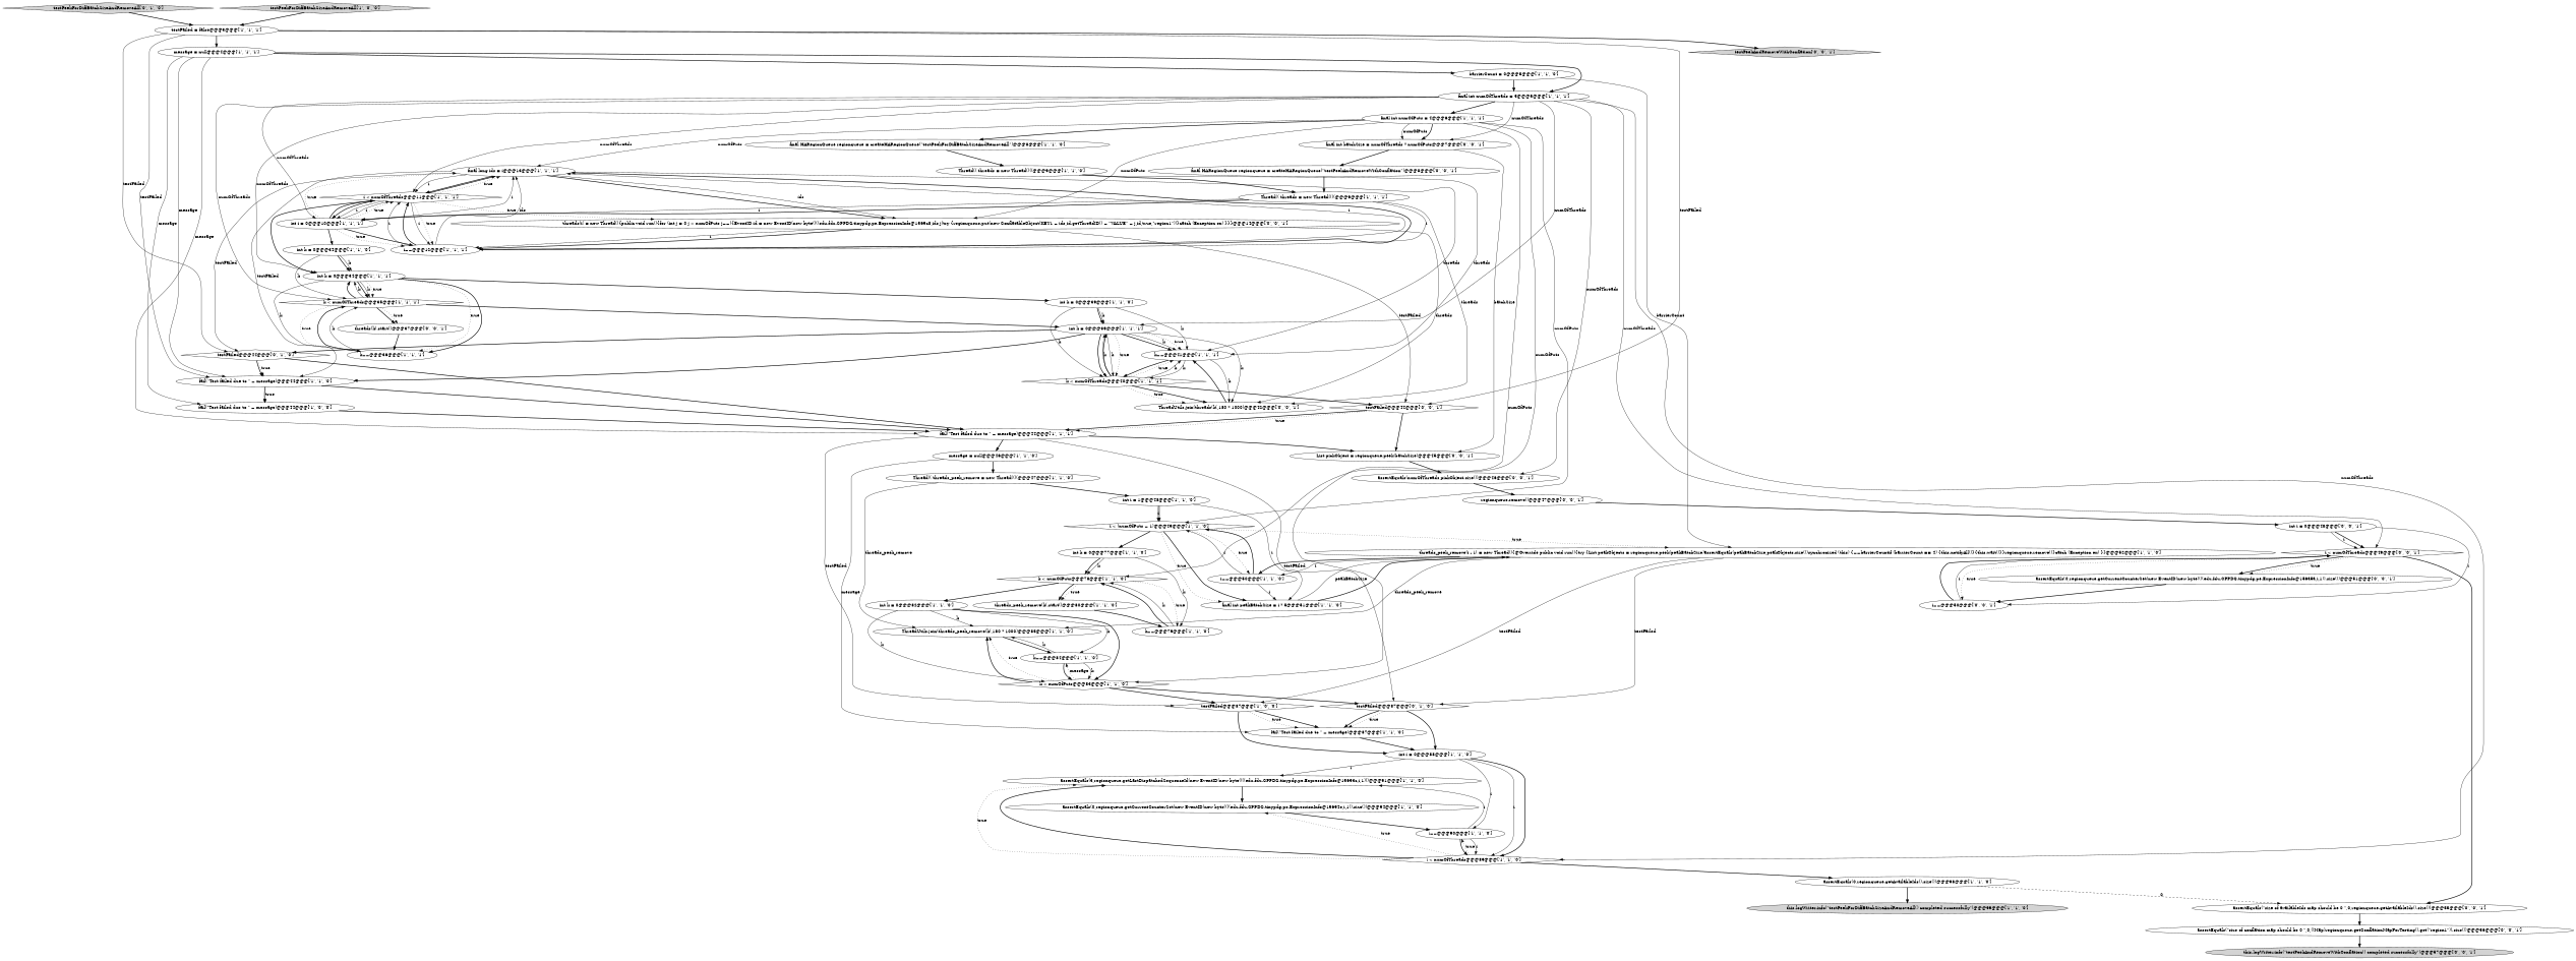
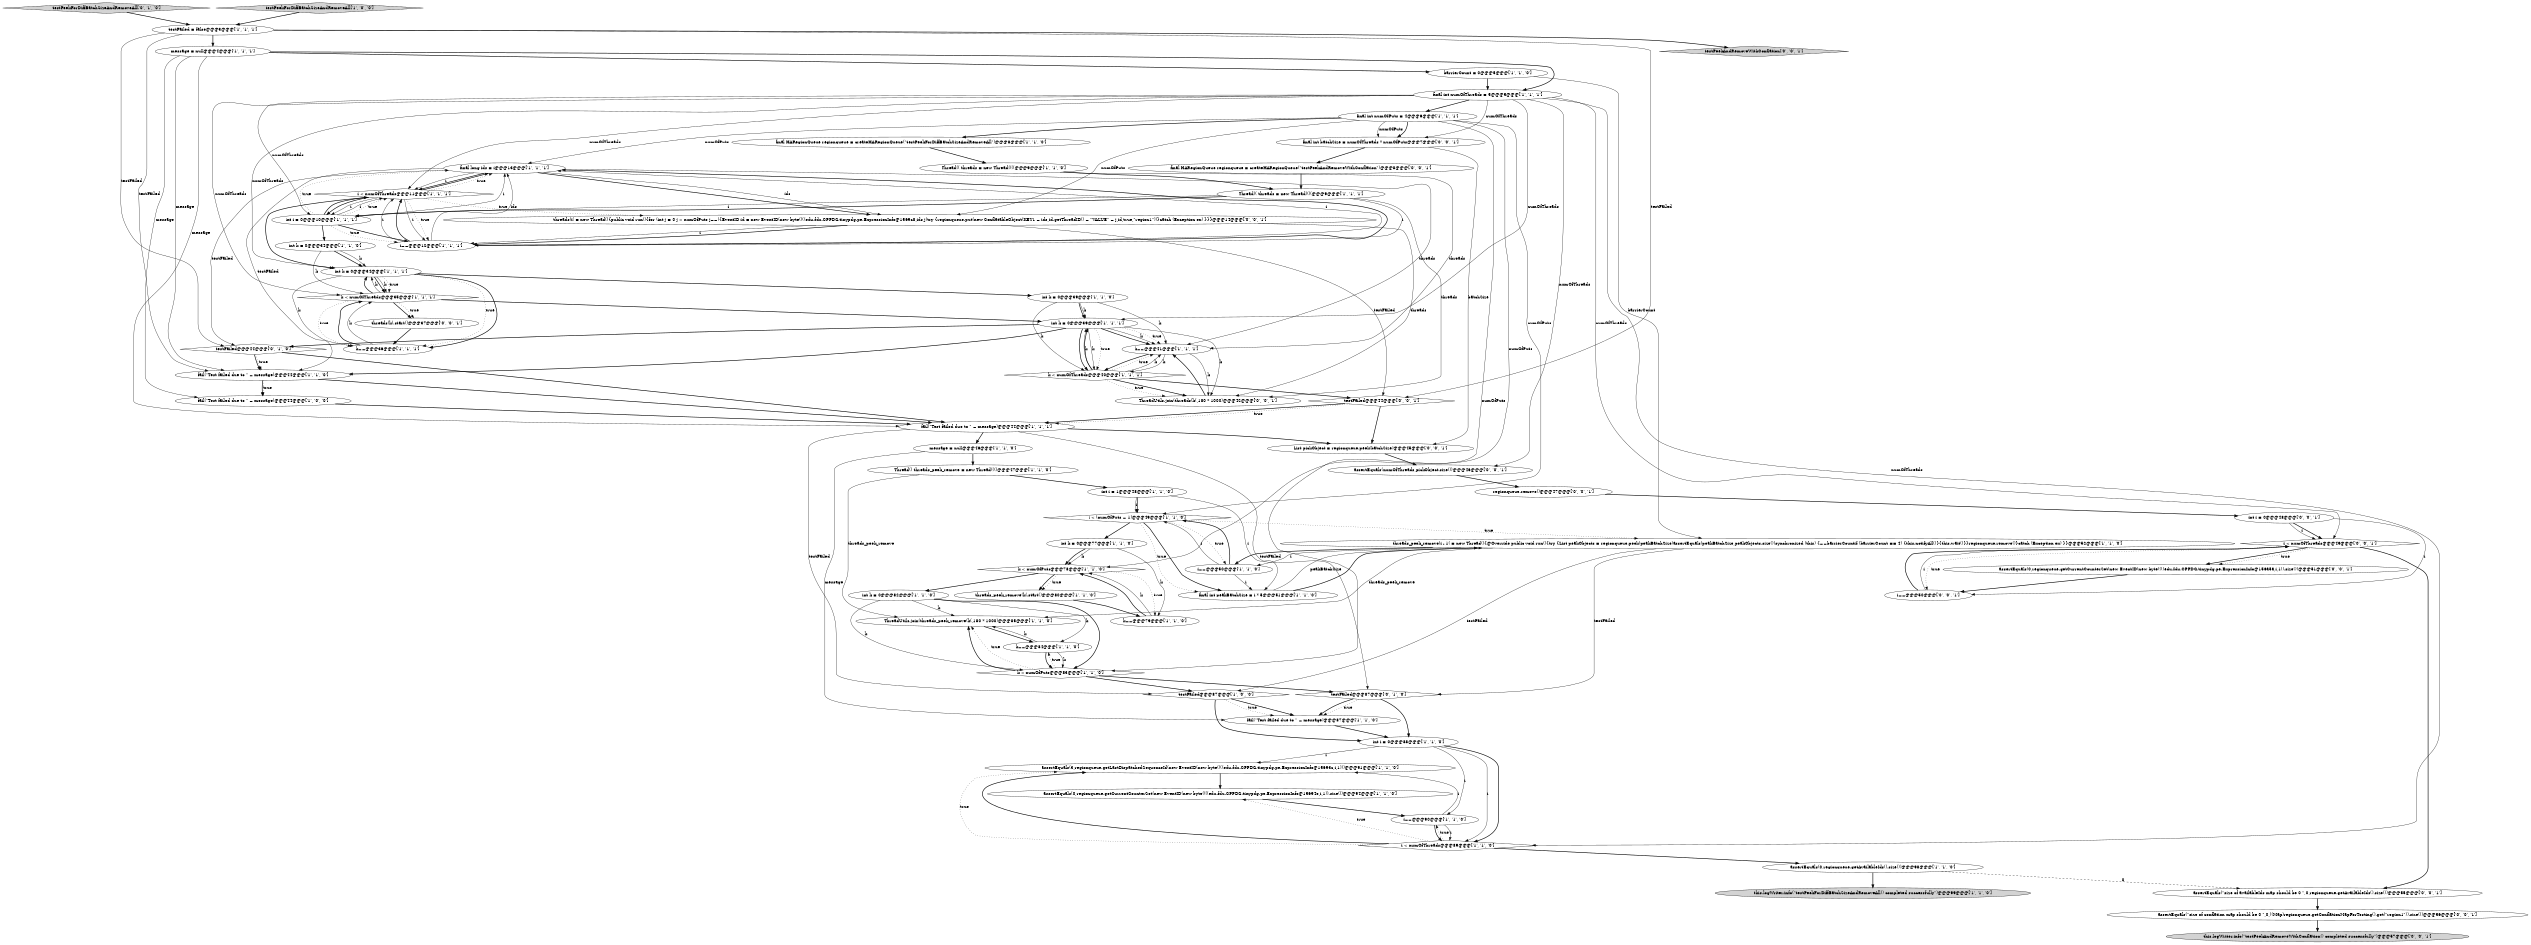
  digraph {
    node [fillcolor=white shape=ellipse style=filled]
    edge [style=bold]
    n1 [label="testFailed@@@87@@@['0', '1', '0']" shape=diamond]
    n2 [label="int i = 0@@@88@@@['1', '1', '0']"]
    n3 [label="fail(\"Test failed due to \" + message)@@@87@@@['1', '1', '0']"]
    n4 [label="assertEquals(3,regionqueue.getLastDispatchedSequenceId(new EventID(new byte((((edu.fdu.CPPDG.tinypdg.pe.ExpressionInfo@15693c,i,1)))@@@91@@@['1', '1', '0']"]
    n5 [label="i < numOfThreads@@@89@@@['1', '1', '0']" shape=diamond]
    n6 [label="i++@@@90@@@['1', '1', '0']"]
    n7 [fillcolor=lightgray label="testPeekAndRemoveWithConflation['0', '0', '1']" shape=diamond]
    n8 [label="testFailed = false@@@3@@@['1', '1', '1']"]
    n9 [label="testFailed@@@44@@@['0', '0', '1']" shape=diamond]
    n10 [label="fail(\"Test failed due to \" + message)@@@44@@@['1', '1', '0']"]
    n11 [label="testFailed@@@44@@@['0', '1', '0']" shape=diamond]
    n12 [label="message = null@@@4@@@['1', '1', '1']"]
    n13 [fillcolor=lightgray label="this.logWriter.info(\"testPeekForDiffBatchSizeAndRemoveAll() completed successfully\")@@@99@@@['1', '1', '0']"]
    n14 [label="threads_peek_remove(i - 1( = new Thread(){@Override public void run(){try {List peakObjects = regionqueue.peek(peakBatchSize)assertEquals(peakBatchSize,peakObjects.size())synchronized (this) {++barrierCountif (barrierCount == 4) {this.notifyAll()}{this.wait()}}regionqueue.remove()}catch (Exception ex) }}@@@52@@@['1', '1', '0']"]
    n15 [label="i++@@@50@@@['1', '1', '0']"]
    n16 [label="testFailed@@@87@@@['1', '0', '0']" shape=diamond]
    n17 [label="ThreadUtils.join(threads_peek_remove(k(,180 * 1000)@@@85@@@['1', '1', '0']"]
    n18 [label="i < (numOfPuts + 1)@@@49@@@['1', '1', '0']" shape=diamond]
    n19 [label="final int peakBatchSize = i * 5@@@51@@@['1', '1', '0']"]
    n20 [label="k++@@@84@@@['1', '1', '0']"]
    n21 [label="assertEquals(0,regionqueue.getCurrentCounterSet(new EventID(new byte((((edu.fdu.CPPDG.tinypdg.pe.ExpressionInfo@15694e,i,1)).size())@@@94@@@['1', '1', '0']"]
    n22 [label="assertEquals(0,regionqueue.getAvailableIds().size())@@@98@@@['1', '1', '0']"]
    n23 [fillcolor=lightgray label="this.logWriter.info(\"testPeekAndRemoveWithConflation() completed successfully\")@@@57@@@['0', '0', '1']"]
    n24 [label="fail(\"Test failed due to \" + message)@@@44@@@['1', '1', '1']"]
    n25 [label="List pickObject = regionqueue.peek(batchSize)@@@45@@@['0', '0', '1']"]
    n26 [label="message = null@@@46@@@['1', '1', '0']"]
    n27 [label="assertEquals(numOfThreads,pickObject.size())@@@46@@@['0', '0', '1']"]
    n28 [label="Thread(( threads_peek_remove = new Thread((((@@@47@@@['1', '1', '0']"]
    n29 [label="i++@@@12@@@['1', '1', '1']"]
    n30 [label="final long ids = i@@@13@@@['1', '1', '1']"]
    n31 [label="i < numOfThreads@@@11@@@['1', '1', '1']" shape=diamond]
    n32 [label="threads(i( = new Thread(){public void run(){for (int j = 0 j < numOfPuts j++){EventID id = new EventID(new byte((((edu.fdu.CPPDG.tinypdg.pe.ExpressionInfo@1569c8,ids,j)try {regionqueue.put(new ConflatableObject(KEY1 + ids,id.getThreadID() + \"VALUE\" + j,id,true,\"region1\"))}catch (Exception ex) }}}@@@14@@@['0', '0', '1']"]
    n33 [label="k++@@@41@@@['1', '1', '1']"]
    n34 [label="int i = 0@@@10@@@['1', '1', '1']"]
    n35 [label="int k = 0@@@34@@@['1', '1', '1']"]
    n36 [label="final int batchSize = numOfThreads * numOfPuts@@@7@@@['0', '0', '1']"]
    n37 [label="final HARegionQueue regionqueue = createHARegionQueue(\"testPeekAndRemoveWithConflation\")@@@8@@@['0', '0', '1']"]
    n38 [label="Thread(( threads = new Thread((((@@@9@@@['1', '1', '1']"]
    n39 [label="regionqueue.remove()@@@47@@@['0', '0', '1']"]
    n40 [label="int i = 0@@@48@@@['0', '0', '1']"]
    n41 [label="int k = 0@@@77@@@['1', '1', '0']"]
    n42 [label="k < numOfPuts@@@78@@@['1', '1', '0']" shape=diamond]
    n43 [label="k++@@@79@@@['1', '1', '0']"]
    n44 [label="int k = 0@@@34@@@['1', '1', '0']"]
    n45 [label="k < numOfThreads@@@35@@@['1', '1', '1']" shape=diamond]
    n46 [label="final int numOfPuts = 4@@@6@@@['1', '1', '1']"]
    n47 [label="k < numOfPuts@@@83@@@['1', '1', '0']" shape=diamond]
    n48 [label="final HARegionQueue regionqueue = createHARegionQueue(\"testPeekForDiffBatchSizeAndRemoveAll\")@@@8@@@['1', '1', '0']"]
    n49 [label="Thread(( threads = new Thread((((@@@9@@@['1', '1', '0']"]
    n50 [label="ThreadUtils.join(threads(k(,180 * 1000)@@@42@@@['0', '0', '1']"]
    n51 [label="threads_peek_remove(k(.start()@@@80@@@['1', '1', '0']"]
    n52 [label="int k = 0@@@82@@@['1', '1', '0']"]
    n53 [label="fail(\"Test failed due to \" + message)@@@44@@@['1', '0', '0']"]
    n54 [label="barrierCount = 0@@@5@@@['1', '1', '0']"]
    n55 [label="final int numOfThreads = 5@@@5@@@['1', '1', '1']"]
    n56 [label="int k = 0@@@39@@@['1', '1', '0']"]
    n57 [label="k < numOfThreads@@@40@@@['1', '1', '1']" shape=diamond]
    n58 [label="int k = 0@@@39@@@['1', '1', '1']"]
    n59 [fillcolor=lightgray label="testPeekForDiffBatchSizeAndRemoveAll['0', '1', '0']" shape=diamond]
    n60 [label="assertEquals(\"size of availableIds map should be 0 \",0,regionqueue.getAvailableIds().size())@@@55@@@['0', '0', '1']"]
    n61 [label="assertEquals(\"size of conflation map should be 0 \",0,((Map)regionqueue.getConflationMapForTesting().get(\"region1\")).size())@@@56@@@['0', '0', '1']"]
    n62 [fillcolor=lightgray label="testPeekForDiffBatchSizeAndRemoveAll['1', '0', '0']" shape=diamond]
    n63 [label="k++@@@36@@@['1', '1', '1']"]
    n64 [label="threads(k(.start()@@@37@@@['0', '0', '1']"]
    n65 [label="i < numOfThreads@@@49@@@['0', '0', '1']" shape=diamond]
    n66 [label="int i = 1@@@48@@@['1', '1', '0']"]
    n67 [label="i++@@@50@@@['0', '0', '1']"]
    n68 [label="assertEquals(0,regionqueue.getCurrentCounterSet(new EventID(new byte((((edu.fdu.CPPDG.tinypdg.pe.ExpressionInfo@156a5a,i,1)).size())@@@51@@@['0', '0', '1']"]
    n1 -> n2
    n1 -> n3 [label=true style=dotted]
    n1 -> n3
    n2 -> n4 [label=i style=solid]
    n2 -> n5 [label=i style=solid]
    n2 -> n5
    n2 -> n6 [label=i style=solid]
    n3 -> n2
    n4 -> n21
    n5 -> n4 [label=true style=dotted]
    n5 -> n4
    n5 -> n6 [label=true style=dotted]
    n5 -> n21 [label=true style=dotted]
    n5 -> n22
    n6 -> n4 [label=i style=solid]
    n6 -> n5
    n6 -> n5 [label=i style=solid]
    n8 -> n7
    n8 -> n9 [label=testFailed style=solid]
    n8 -> n10 [label=testFailed style=solid]
    n8 -> n11 [label=testFailed style=solid]
    n8 -> n12
    n9 -> n24
    n9 -> n24 [label=true style=dotted]
    n9 -> n25
    n10 -> n24
    n10 -> n53 [label=true style=dotted]
    n10 -> n53
    n11 -> n10
    n11 -> n10 [label=true style=dotted]
    n11 -> n24
    n12 -> n10 [label=message style=solid]
    n12 -> n24 [label=message style=solid]
    n12 -> n53 [label=message style=solid]
    n12 -> n54
    n12 -> n55
    n14 -> n1 [label=testFailed style=solid]
    n14 -> n15 [label=i style=solid]
    n14 -> n15
    n14 -> n16 [label=testFailed style=solid]
    n14 -> n17 [label=threads_peek_remove style=solid]
    n15 -> n18
    n15 -> n18 [label=i style=solid]
    n15 -> n19 [label=i style=solid]
    n16 -> n2
    n16 -> n3
    n16 -> n3 [label=true style=dotted]
    n17 -> n20
    n18 -> n14 [label=true style=dotted]
    n18 -> n15 [label=true style=dotted]
    n18 -> n19 [label=true style=dotted]
    n18 -> n19
    n18 -> n41
    n19 -> n14 [label=peakBatchSize style=solid]
    n19 -> n14
    n20 -> n17 [label=k style=solid]
    n20 -> n47 [label=k style=solid]
    n20 -> n47
    n21 -> n6
    n22 -> n13
    n22 -> n60 [label=0 style=dashed]
    n24 -> n1 [label=testFailed style=solid]
    n24 -> n16 [label=testFailed style=solid]
    n24 -> n25
    n24 -> n26
    n25 -> n27
    n26 -> n3 [label=message style=solid]
    n26 -> n28
    n27 -> n39
    n28 -> n17 [label=threads_peek_remove style=solid]
    n28 -> n66
    n29 -> n30 [label=i style=solid]
    n29 -> n30 [label=ids style=solid]
    n29 -> n30
    n29 -> n31 [label=i style=solid]
    n29 -> n31
    n30 -> n10 [label=testFailed style=solid]
    n30 -> n11 [label=testFailed style=solid]
    n30 -> n31 [label=i style=solid]
    n30 -> n31
    n30 -> n32
    n30 -> n32 [label=ids style=solid]
    n30 -> n33 [label=threads style=solid]
    n31 -> n29 [label=true style=dotted]
    n31 -> n29 [label=i style=solid]
    n31 -> n30
    n31 -> n30 [label=true style=dotted]
    n31 -> n32 [label=true style=dotted]
    n31 -> n34
    n31 -> n34 [label=i style=solid]
    n31 -> n35
    n32 -> n9 [label=testFailed style=solid]
    n32 -> n29 [label=i style=solid]
    n32 -> n29
    n32 -> n50 [label=threads style=solid]
    n33 -> n50 [label=k style=solid]
    n33 -> n57 [label=k style=solid]
    n33 -> n57
    n34 -> n29
    n34 -> n29 [label=true style=dotted]
    n34 -> n30 [label=i style=solid]
    n34 -> n30 [label=true style=dotted]
    n34 -> n31 [label=i style=solid]
    n34 -> n31 [label=true style=dotted]
    n34 -> n31
    n34 -> n44
    n35 -> n45
    n35 -> n45 [label=k style=solid]
    n35 -> n45 [label=true style=dotted]
    n35 -> n56
    n35 -> n63 [label=true style=dotted]
    n35 -> n63
    n35 -> n63 [label=k style=solid]
    n36 -> n25 [label=batchSize style=solid]
    n36 -> n37
    n37 -> n38
    n38 -> n29 [label=i style=solid]
    n38 -> n34 [label=i style=solid]
    n38 -> n34
    n38 -> n50 [label=threads style=solid]
    n39 -> n40
    n40 -> n65
    n40 -> n65 [label=i style=solid]
    n40 -> n67 [label=i style=solid]
    n41 -> n42 [label=k style=solid]
    n41 -> n42
    n41 -> n43 [label=k style=solid]
    n42 -> n43 [label=true style=dotted]
    n42 -> n51 [label=true style=dotted]
    n42 -> n51
    n42 -> n52
    n43 -> n42
    n43 -> n42 [label=k style=solid]
    n44 -> n35
    n44 -> n35 [label=k style=solid]
    n44 -> n45 [label=k style=solid]
    n45 -> n35
    n45 -> n35 [label=k style=solid]
    n45 -> n58
    n45 -> n63 [label=true style=dotted]
    n45 -> n64
    n45 -> n64 [label=true style=dotted]
    n46 -> n18 [label=numOfPuts style=solid]
    n46 -> n30 [label=numOfPuts style=solid]
    n46 -> n32 [label=numOfPuts style=solid]
    n46 -> n36
    n46 -> n36 [label=numOfPuts style=solid]
    n46 -> n42 [label=numOfPuts style=solid]
    n46 -> n47 [label=numOfPuts style=solid]
    n46 -> n48
    n47 -> n1
    n47 -> n16
    n47 -> n17
    n47 -> n17 [label=true style=dotted]
-   n47 -> n20 [label=message style=dotted]
+   n47 -> n20 [label=true style=dotted]
    n48 -> n49
    n49 -> n33 [label=threads style=solid]
    n49 -> n38
    n50 -> n33
    n51 -> n43
    n52 -> n17 [label=k style=solid]
    n52 -> n20 [label=k style=solid]
    n52 -> n47 [label=k style=solid]
    n52 -> n47
    n53 -> n24
    n54 -> n14 [label=barrierCount style=solid]
    n54 -> n55
    n55 -> n5 [label=numOfThreads style=solid]
    n55 -> n27 [label=numOfThreads style=solid]
    n55 -> n31 [label=numOfThreads style=solid]
    n55 -> n34 [label=numOfThreads style=solid]
    n55 -> n35 [label=numOfThreads style=solid]
    n55 -> n36 [label=numOfThreads style=solid]
    n55 -> n45 [label=numOfThreads style=solid]
    n55 -> n46
    n55 -> n58 [label=numOfThreads style=solid]
    n55 -> n65 [label=numOfThreads style=solid]
    n56 -> n33 [label=k style=solid]
    n56 -> n57 [label=k style=solid]
    n56 -> n58 [label=k style=solid]
    n56 -> n58
    n57 -> n9
    n57 -> n33 [label=true style=dotted]
    n57 -> n33 [label=k style=solid]
    n57 -> n50
    n57 -> n50 [label=true style=dotted]
    n57 -> n58 [label=k style=solid]
    n57 -> n58
    n58 -> n10
    n58 -> n11
    n58 -> n33
    n58 -> n33 [label=k style=solid]
    n58 -> n33 [label=true style=dotted]
    n58 -> n50 [label=k style=solid]
    n58 -> n57 [label=true style=dotted]
    n58 -> n57
    n58 -> n57 [label=k style=solid]
    n59 -> n8
    n60 -> n61
    n61 -> n23
    n62 -> n8
    n63 -> n45
    n63 -> n45 [label=k style=solid]
    n64 -> n63
    n65 -> n60
    n65 -> n67 [label=true style=dotted]
    n65 -> n68
    n65 -> n68 [label=true style=dotted]
    n66 -> n18
    n66 -> n18 [label=i style=solid]
    n66 -> n19 [label=i style=solid]
    n67 -> n65
    n67 -> n65 [label=i style=solid]
    n68 -> n67
  }
